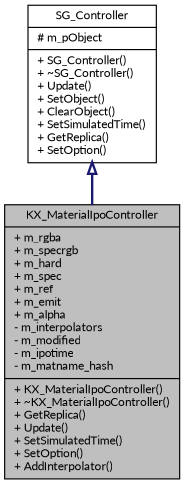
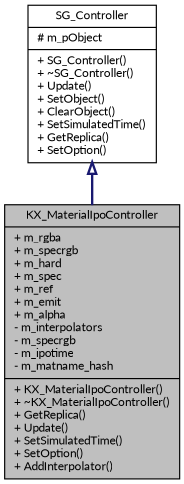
  digraph {
    fontname=Lato
    node [color=black fontname=Lato fontsize=10 shape=record style=filled]
-   n1 [fillcolor=grey75 fontcolor=black height=0.2 label="{KX_MaterialIpoController\n|+ m_rgba\l+ m_specrgb\l+ m_hard\l+ m_spec\l+ m_ref\l+ m_emit\l+ m_alpha\l- m_interpolators\l- m_modified\l- m_ipotime\l- m_matname_hash\l|+ KX_MaterialIpoController()\l+ ~KX_MaterialIpoController()\l+ GetReplica()\l+ Update()\l+ SetSimulatedTime()\l+ SetOption()\l+ AddInterpolator()\l}" width=0.4]
+   n1 [fillcolor=grey75 fontcolor=black height=0.2 label="{KX_MaterialIpoController\n|+ m_rgba\l+ m_specrgb\l+ m_hard\l+ m_spec\l+ m_ref\l+ m_emit\l+ m_alpha\l- m_interpolators\l- m_specrgb\l- m_ipotime\l- m_matname_hash\l|+ KX_MaterialIpoController()\l+ ~KX_MaterialIpoController()\l+ GetReplica()\l+ Update()\l+ SetSimulatedTime()\l+ SetOption()\l+ AddInterpolator()\l}" width=0.4]
    n2 [fillcolor=white height=0.2 label="{SG_Controller\n|# m_pObject\l|+ SG_Controller()\l+ ~SG_Controller()\l+ Update()\l+ SetObject()\l+ ClearObject()\l+ SetSimulatedTime()\l+ GetReplica()\l+ SetOption()\l}" width=0.4]
    n2 -> n1 [arrowtail=empty color=midnightblue dir=back fontname=Lato fontsize=10 labelfontname=Helvetica labelfontsize=10 style=bold]
  }
